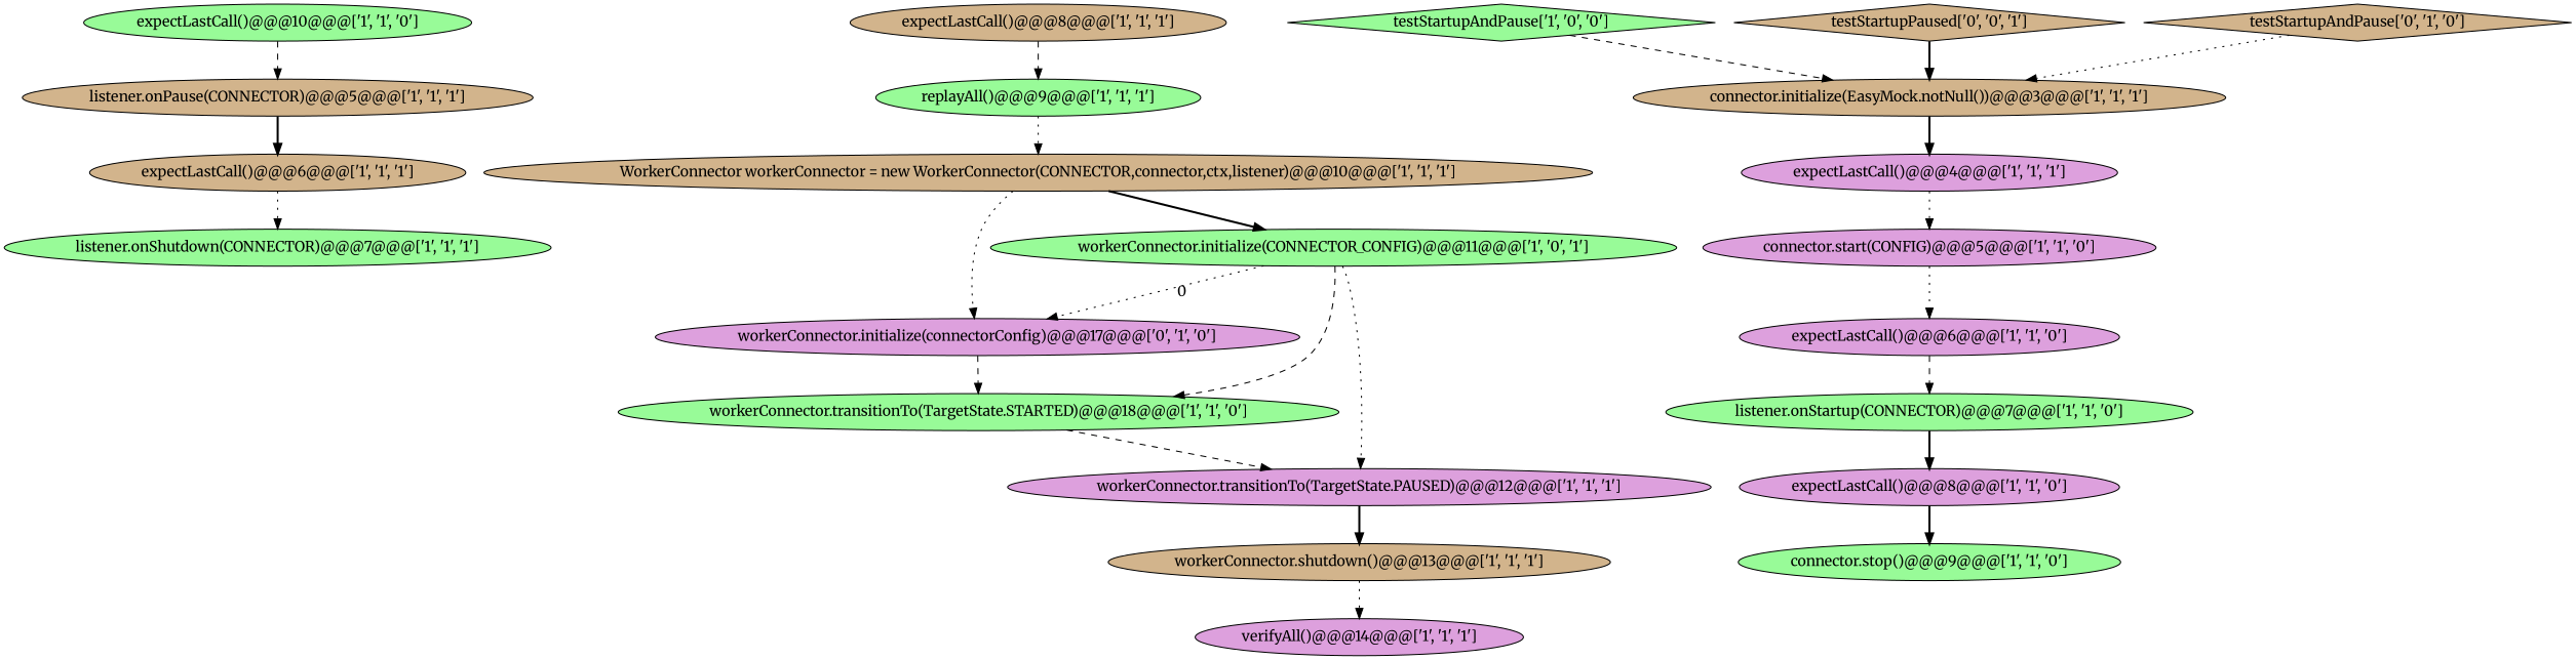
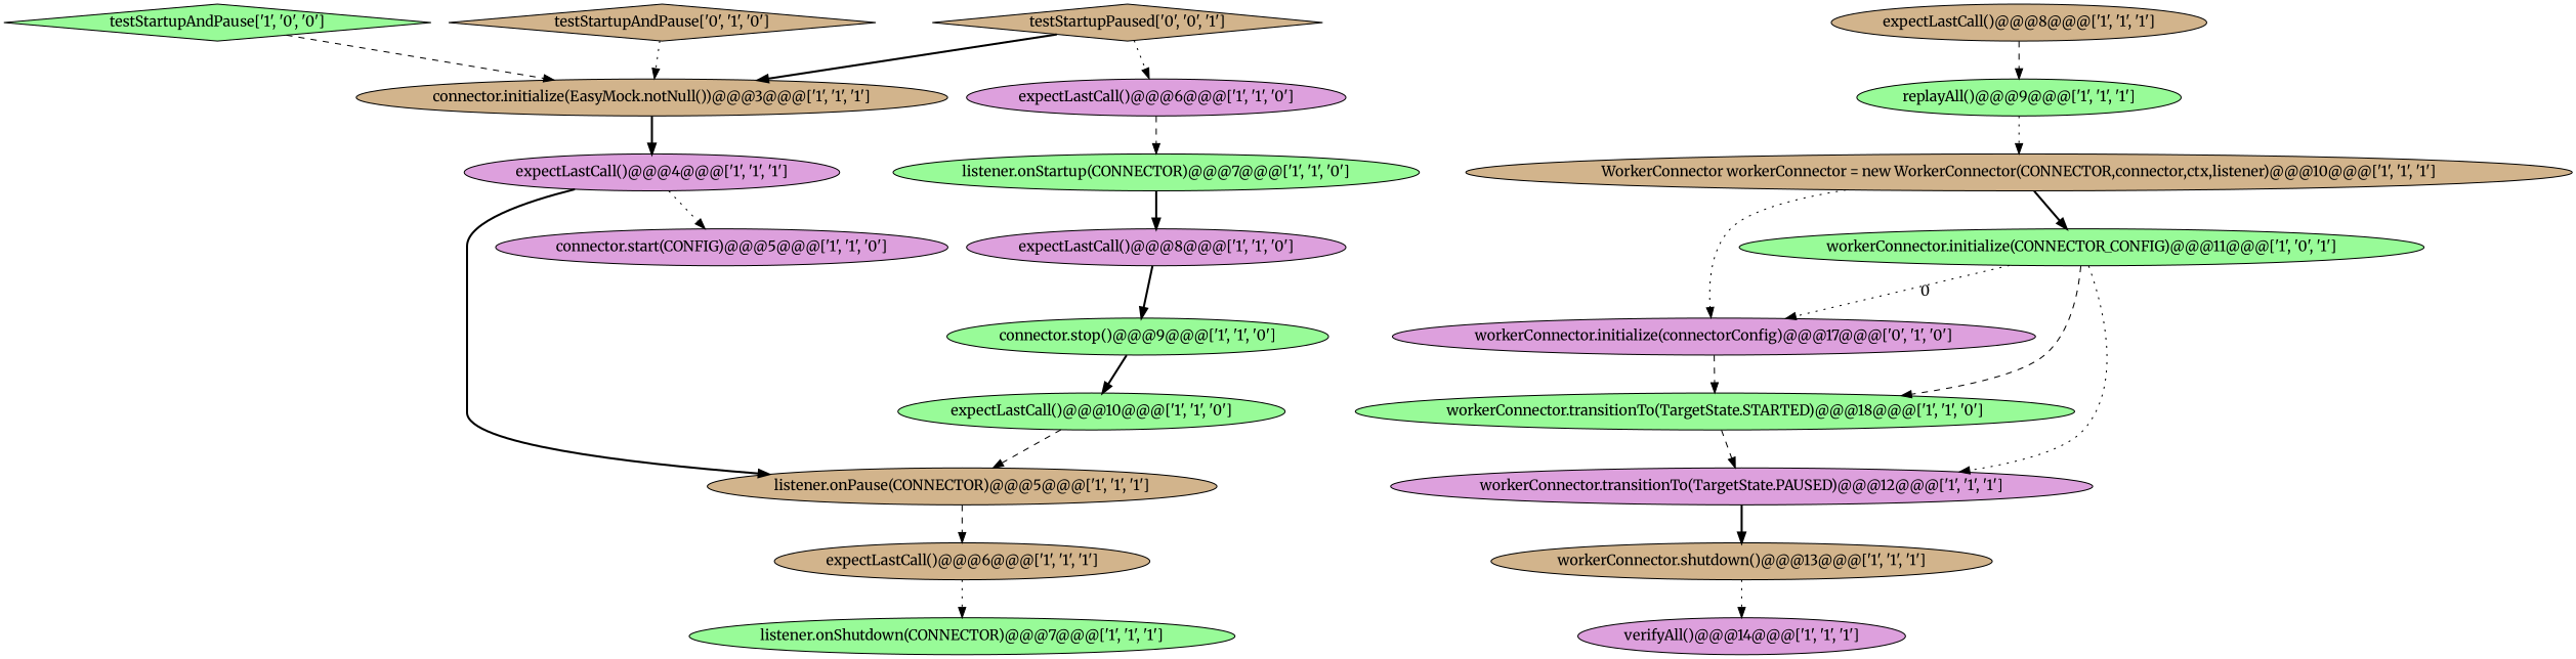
  digraph {
    fontname=Merriweather
    node [fillcolor=palegreen fontname=Merriweather shape=ellipse style=filled]
    edge [fontname=Merriweather style=dotted]
    n1 [label="listener.onShutdown(CONNECTOR)@@@7@@@['1', '1', '1']"]
    n2 [fillcolor=tan label="expectLastCall()@@@8@@@['1', '1', '1']"]
    n3 [label="replayAll()@@@9@@@['1', '1', '1']"]
    n4 [fillcolor=plum label="connector.start(CONFIG)@@@5@@@['1', '1', '0']"]
    n5 [fillcolor=plum label="expectLastCall()@@@6@@@['1', '1', '0']"]
    n6 [label="listener.onStartup(CONNECTOR)@@@7@@@['1', '1', '0']"]
    n7 [fillcolor=plum label="workerConnector.initialize(connectorConfig)@@@17@@@['0', '1', '0']"]
    n8 [label="workerConnector.transitionTo(TargetState.STARTED)@@@18@@@['1', '1', '0']"]
    n9 [fillcolor=plum label="workerConnector.transitionTo(TargetState.PAUSED)@@@12@@@['1', '1', '1']"]
    n10 [fillcolor=tan label="listener.onPause(CONNECTOR)@@@5@@@['1', '1', '1']"]
    n11 [fillcolor=tan label="expectLastCall()@@@6@@@['1', '1', '1']"]
    n12 [fillcolor=plum label="expectLastCall()@@@4@@@['1', '1', '1']"]
    n13 [fillcolor=plum label="expectLastCall()@@@8@@@['1', '1', '0']"]
    n14 [label="connector.stop()@@@9@@@['1', '1', '0']"]
    n15 [label="expectLastCall()@@@10@@@['1', '1', '0']"]
    n16 [label="testStartupAndPause['1', '0', '0']" shape=diamond]
    n17 [fillcolor=tan label="connector.initialize(EasyMock.notNull())@@@3@@@['1', '1', '1']"]
    n18 [label="workerConnector.initialize(CONNECTOR_CONFIG)@@@11@@@['1', '0', '1']"]
    n19 [fillcolor=tan label="workerConnector.shutdown()@@@13@@@['1', '1', '1']"]
    n20 [fillcolor=tan label="testStartupPaused['0', '0', '1']" shape=diamond]
    n21 [fillcolor=tan label="WorkerConnector workerConnector = new WorkerConnector(CONNECTOR,connector,ctx,listener)@@@10@@@['1', '1', '1']"]
    n22 [fillcolor=tan label="testStartupAndPause['0', '1', '0']" shape=diamond]
    n23 [fillcolor=plum label="verifyAll()@@@14@@@['1', '1', '1']"]
    n2 -> n3 [style=dashed]
    n3 -> n21
-   n4 -> n5
+   n20 -> n5
    n5 -> n6 [style=dashed]
    n6 -> n13 [style=bold]
    n7 -> n8 [style=dashed]
    n8 -> n9 [style=dashed]
    n9 -> n19 [style=bold]
-   n10 -> n11 [style=bold]
+   n10 -> n11 [style=dashed]
    n11 -> n1
    n12 -> n4
+   n12 -> n10 [style=bold]
    n13 -> n14 [style=bold]
+   n14 -> n15 [style=bold]
    n15 -> n10 [style=dashed]
    n16 -> n17 [style=dashed]
    n17 -> n12 [style=bold]
    n18 -> n7 [label=0]
    n18 -> n8 [style=dashed]
    n18 -> n9
    n19 -> n23
    n20 -> n17 [style=bold]
    n21 -> n7
    n21 -> n18 [style=bold]
    n22 -> n17
  }
